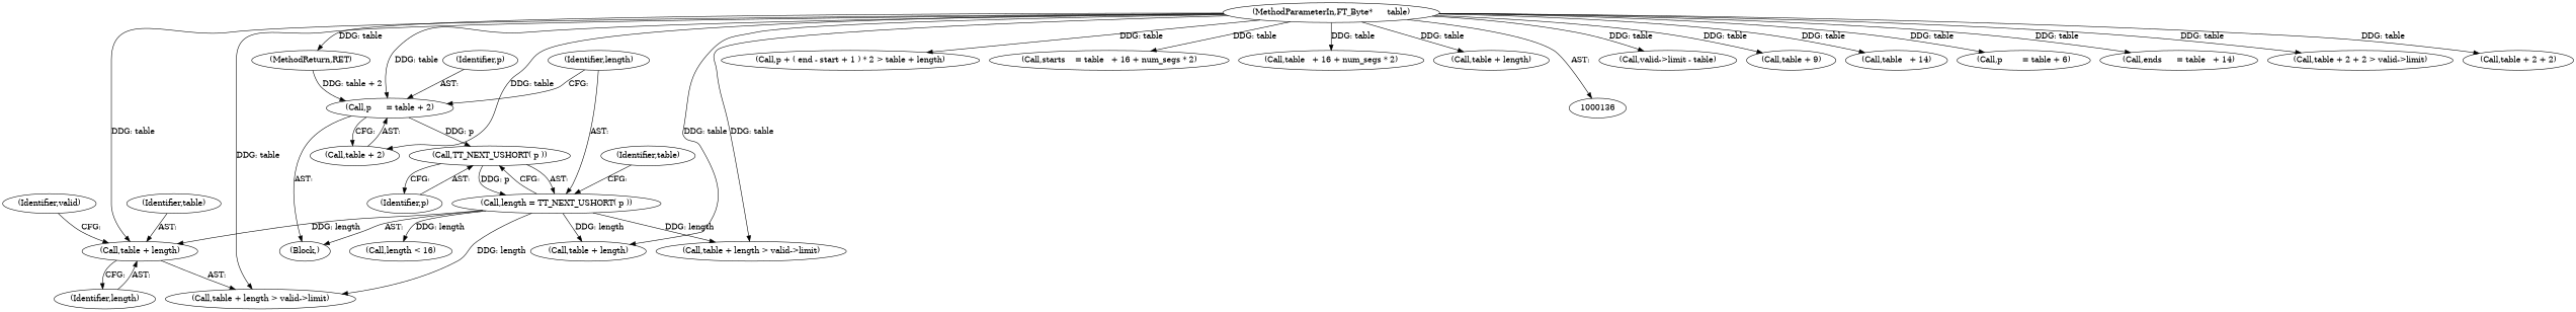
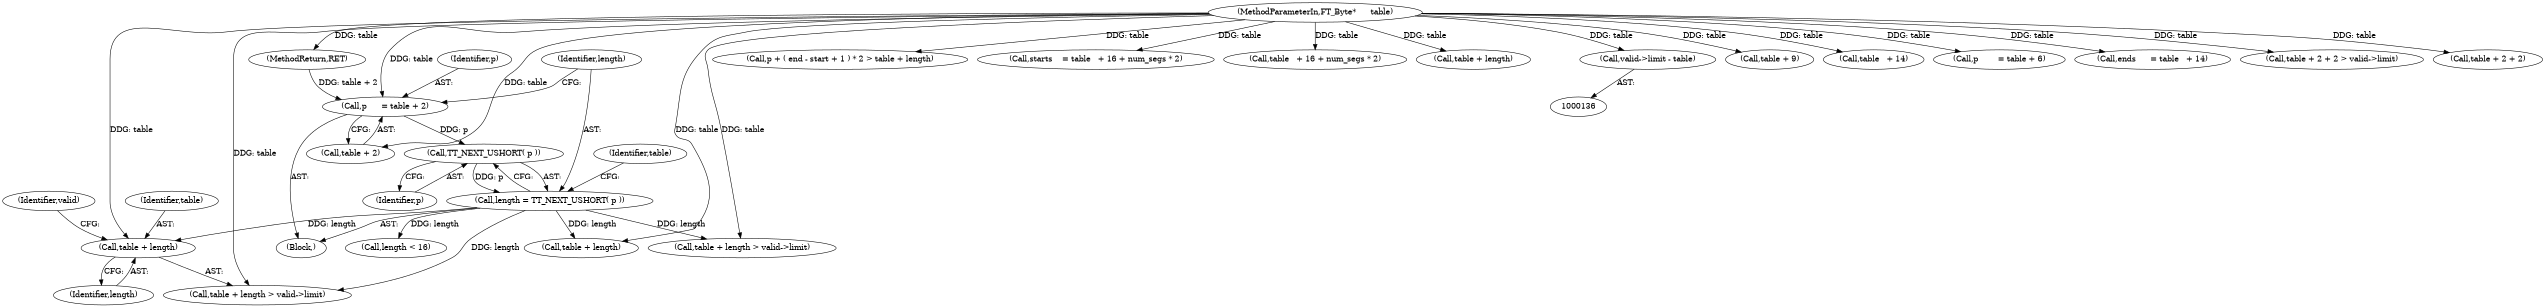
  digraph {
    n1 [label="(Call,table + length)"]
    n2 [label="(Identifier,length)"]
    n3 [label="(Call,table + length > valid->limit)"]
    n4 [label="(MethodParameterIn,FT_Byte*      table)"]
    n5 [label="(Call,p      = table + 2)"]
    n6 [label="(MethodReturn,RET)"]
    n7 [label="(Call,p + ( end - start + 1 ) * 2 > table + length)"]
    n8 [label="(Call,starts    = table   + 16 + num_segs * 2)"]
    n9 [label="(Call,table + length)"]
    n10 [label="(Call,table   + 16 + num_segs * 2)"]
    n11 [label="(Call,table + length)"]
    n12 [label="(Call,valid->limit - table)"]
    n13 [label="(Call,table + 9)"]
    n14 [label="(Call,table   + 14)"]
    n15 [label="(Call,p        = table + 6)"]
    n16 [label="(Call,table + 2)"]
    n17 [label="(Call,table + length > valid->limit)"]
    n18 [label="(Call,ends      = table   + 14)"]
    n19 [label="(Call,table + 2 + 2 > valid->limit)"]
    n20 [label="(Call,table + 2 + 2)"]
    1000136
    n22 [label="(Call,TT_NEXT_USHORT( p ))"]
    n23 [label="(Block,)"]
    n24 [label="(Call,length = TT_NEXT_USHORT( p ))"]
    n25 [label="(Call,length < 16)"]
    n26 [label="(Identifier,p)"]
    n27 [label="(Identifier,table)"]
    n28 [label="(Identifier,valid)"]
    n29 [label="(Identifier,length)"]
    n30 [label="(Identifier,p)"]
    n31 [label="(Identifier,table)"]
    n1 -> n2 [label="CFG: "]
    n1 -> n3 [label="AST: "]
    n2 -> n1 [label="AST: "]
    n4 -> n1 [label="DDG: table"]
    n4 -> n3 [label="DDG: table"]
    n4 -> n5 [label="DDG: table"]
    n4 -> n6 [label="DDG: table"]
    n4 -> n7 [label="DDG: table"]
    n4 -> n8 [label="DDG: table"]
    n4 -> n9 [label="DDG: table"]
    n4 -> n10 [label="DDG: table"]
    n4 -> n11 [label="DDG: table"]
    n4 -> n12 [label="DDG: table"]
    n4 -> n13 [label="DDG: table"]
    n4 -> n14 [label="DDG: table"]
    n4 -> n15 [label="DDG: table"]
    n4 -> n16 [label="DDG: table"]
    n4 -> n17 [label="DDG: table"]
    n4 -> n18 [label="DDG: table"]
    n4 -> n19 [label="DDG: table"]
    n4 -> n20 [label="DDG: table"]
-   n4 -> 1000136 [label="AST: "]
+   n12 -> 1000136 [label="AST: "]
    n5 -> n16 [label="CFG: "]
    n5 -> n22 [label="DDG: p"]
    n5 -> n23 [label="AST: "]
    n6 -> n5 [label="DDG: table + 2"]
    n16 -> n5 [label="AST: "]
    n22 -> n24 [label="AST: "]
    n22 -> n24 [label="DDG: p"]
    n22 -> n26 [label="CFG: "]
    n24 -> n1 [label="DDG: length"]
    n24 -> n3 [label="DDG: length"]
    n24 -> n9 [label="DDG: length"]
    n24 -> n17 [label="DDG: length"]
    n24 -> n22 [label="CFG: "]
    n24 -> n23 [label="AST: "]
    n24 -> n25 [label="DDG: length"]
    n26 -> n22 [label="AST: "]
    n27 -> n1 [label="AST: "]
    n28 -> n1 [label="CFG: "]
    n29 -> n5 [label="CFG: "]
    n29 -> n24 [label="AST: "]
    n30 -> n5 [label="AST: "]
    n31 -> n24 [label="CFG: "]
  }
